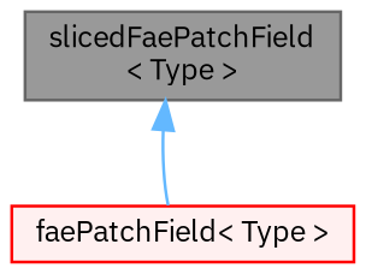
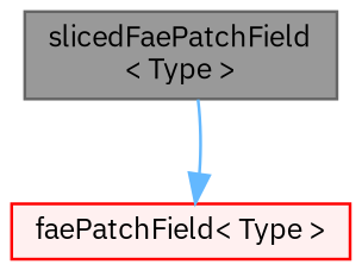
  digraph {
    fontname="IBM Plex Sans"
    node [fontname="IBM Plex Sans" fontsize=10 shape=box style=filled]
    n1 [color=gray40 fillcolor=grey60 fontcolor=black height=0.2 label="slicedFaePatchField\l\< Type \>" width=0.4]
    n2 [color=red fillcolor="#FFF0F0" height=0.2 label="faePatchField\< Type \>" width=0.4]
-   n1 -> n2 [color=steelblue1 dir=back fontname="IBM Plex Sans" fontsize=10 labelfontname=Helvetica labelfontsize=10 style=solid]
+   n2 -> n1 [color=steelblue1 dir=back fontname="IBM Plex Sans" fontsize=10 labelfontname=Helvetica labelfontsize=10 style=solid]
  }
